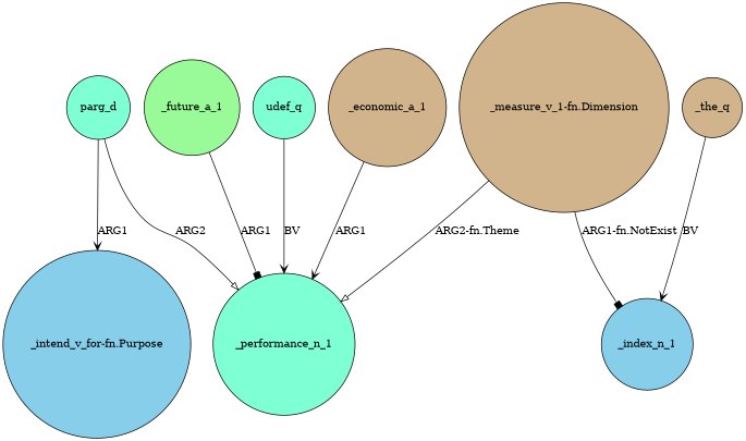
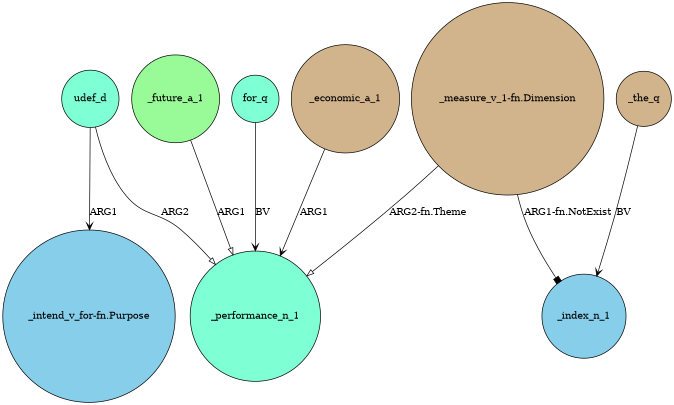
  digraph {
    node [fillcolor=aquamarine shape=circle style=filled]
    edge [arrowhead=vee]
    "_intend_v_for-fn.Purpose" [fillcolor=skyblue]
-   parg_d
+   parg_d [label=udef_d]
    _performance_n_1
    _index_n_1 [fillcolor=skyblue]
    "_measure_v_1-fn.Dimension" [fillcolor=tan]
-   udef_q
+   udef_q [label=for_q]
    _economic_a_1 [fillcolor=tan]
    _future_a_1 [fillcolor=palegreen]
    _the_q [fillcolor=tan]
    parg_d -> "_intend_v_for-fn.Purpose" [label=ARG1]
    parg_d -> _performance_n_1 [arrowhead=onormal label=ARG2]
    "_measure_v_1-fn.Dimension" -> _performance_n_1 [arrowhead=onormal label="ARG2-fn.Theme"]
    "_measure_v_1-fn.Dimension" -> _index_n_1 [arrowhead=box label="ARG1-fn.NotExist"]
    udef_q -> _performance_n_1 [label=BV]
    _economic_a_1 -> _performance_n_1 [label=ARG1]
-   _future_a_1 -> _performance_n_1 [arrowhead=box label=ARG1]
+   _future_a_1 -> _performance_n_1 [arrowhead=onormal label=ARG1]
    _the_q -> _index_n_1 [label=BV]
  }
